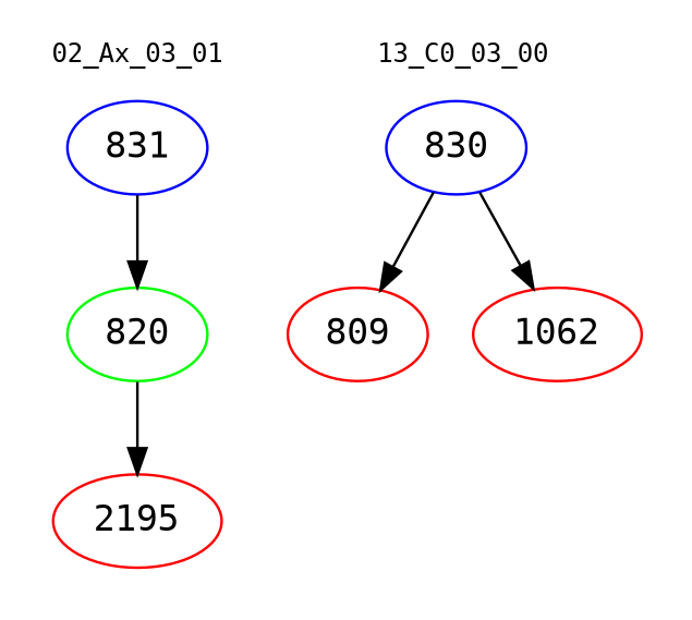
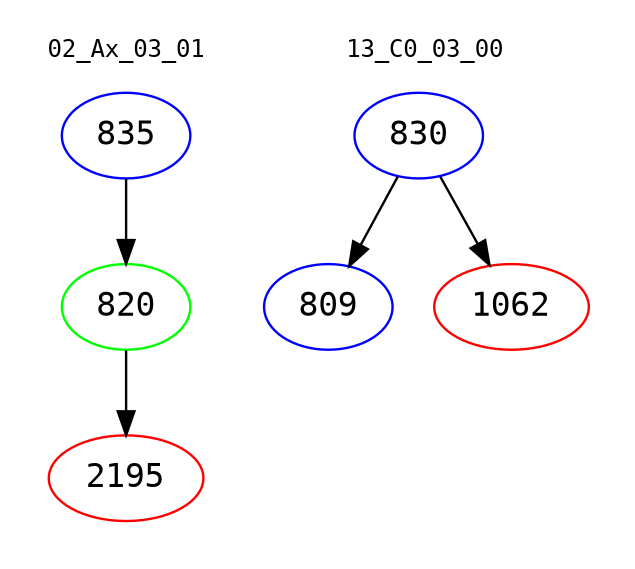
  digraph {
    fontname="DejaVu Sans Mono"
    node [color=blue fontname="DejaVu Sans Mono"]
    edge [color=black fontname="DejaVu Sans Mono"]
    n1 [color=green label=820]
-   n2 [label=831]
+   n2 [label=835]
    n3 [color=red label=2195]
    n4 [label=830]
-   n5 [color=red label=809]
+   n5 [label=809]
    n6 [color=red label=1062]
    subgraph cluster_1 {
      color=white
      fontsize=10
      label="02_Ax_03_01"
      n1
      n2
      n3
    }
    subgraph cluster_2 {
      color=white
      fontsize=10
      label="13_C0_03_00"
      n4
      n5
      n6
    }
    n1 -> n3
    n2 -> n1
    n4 -> n5
    n4 -> n6
  }
